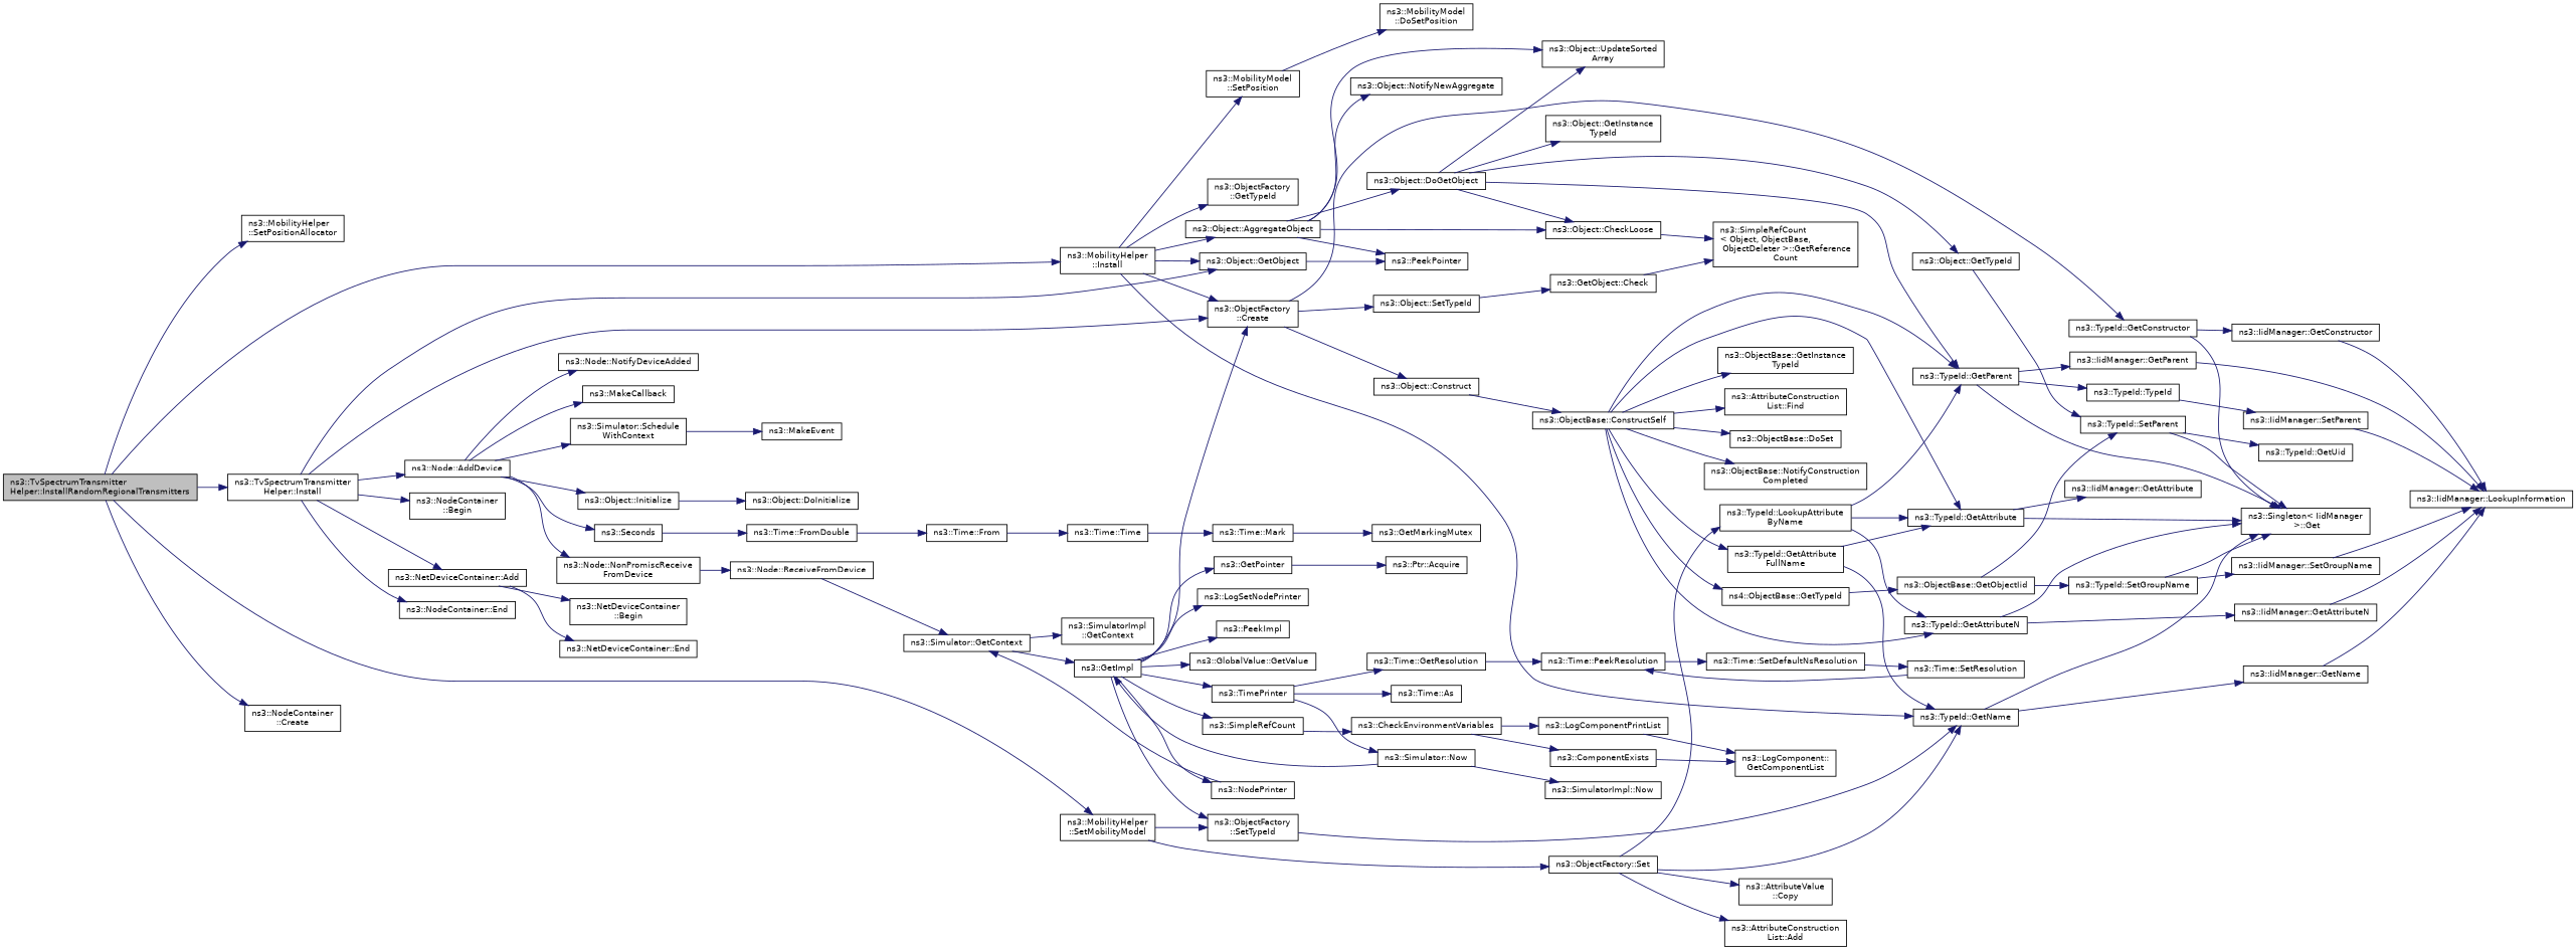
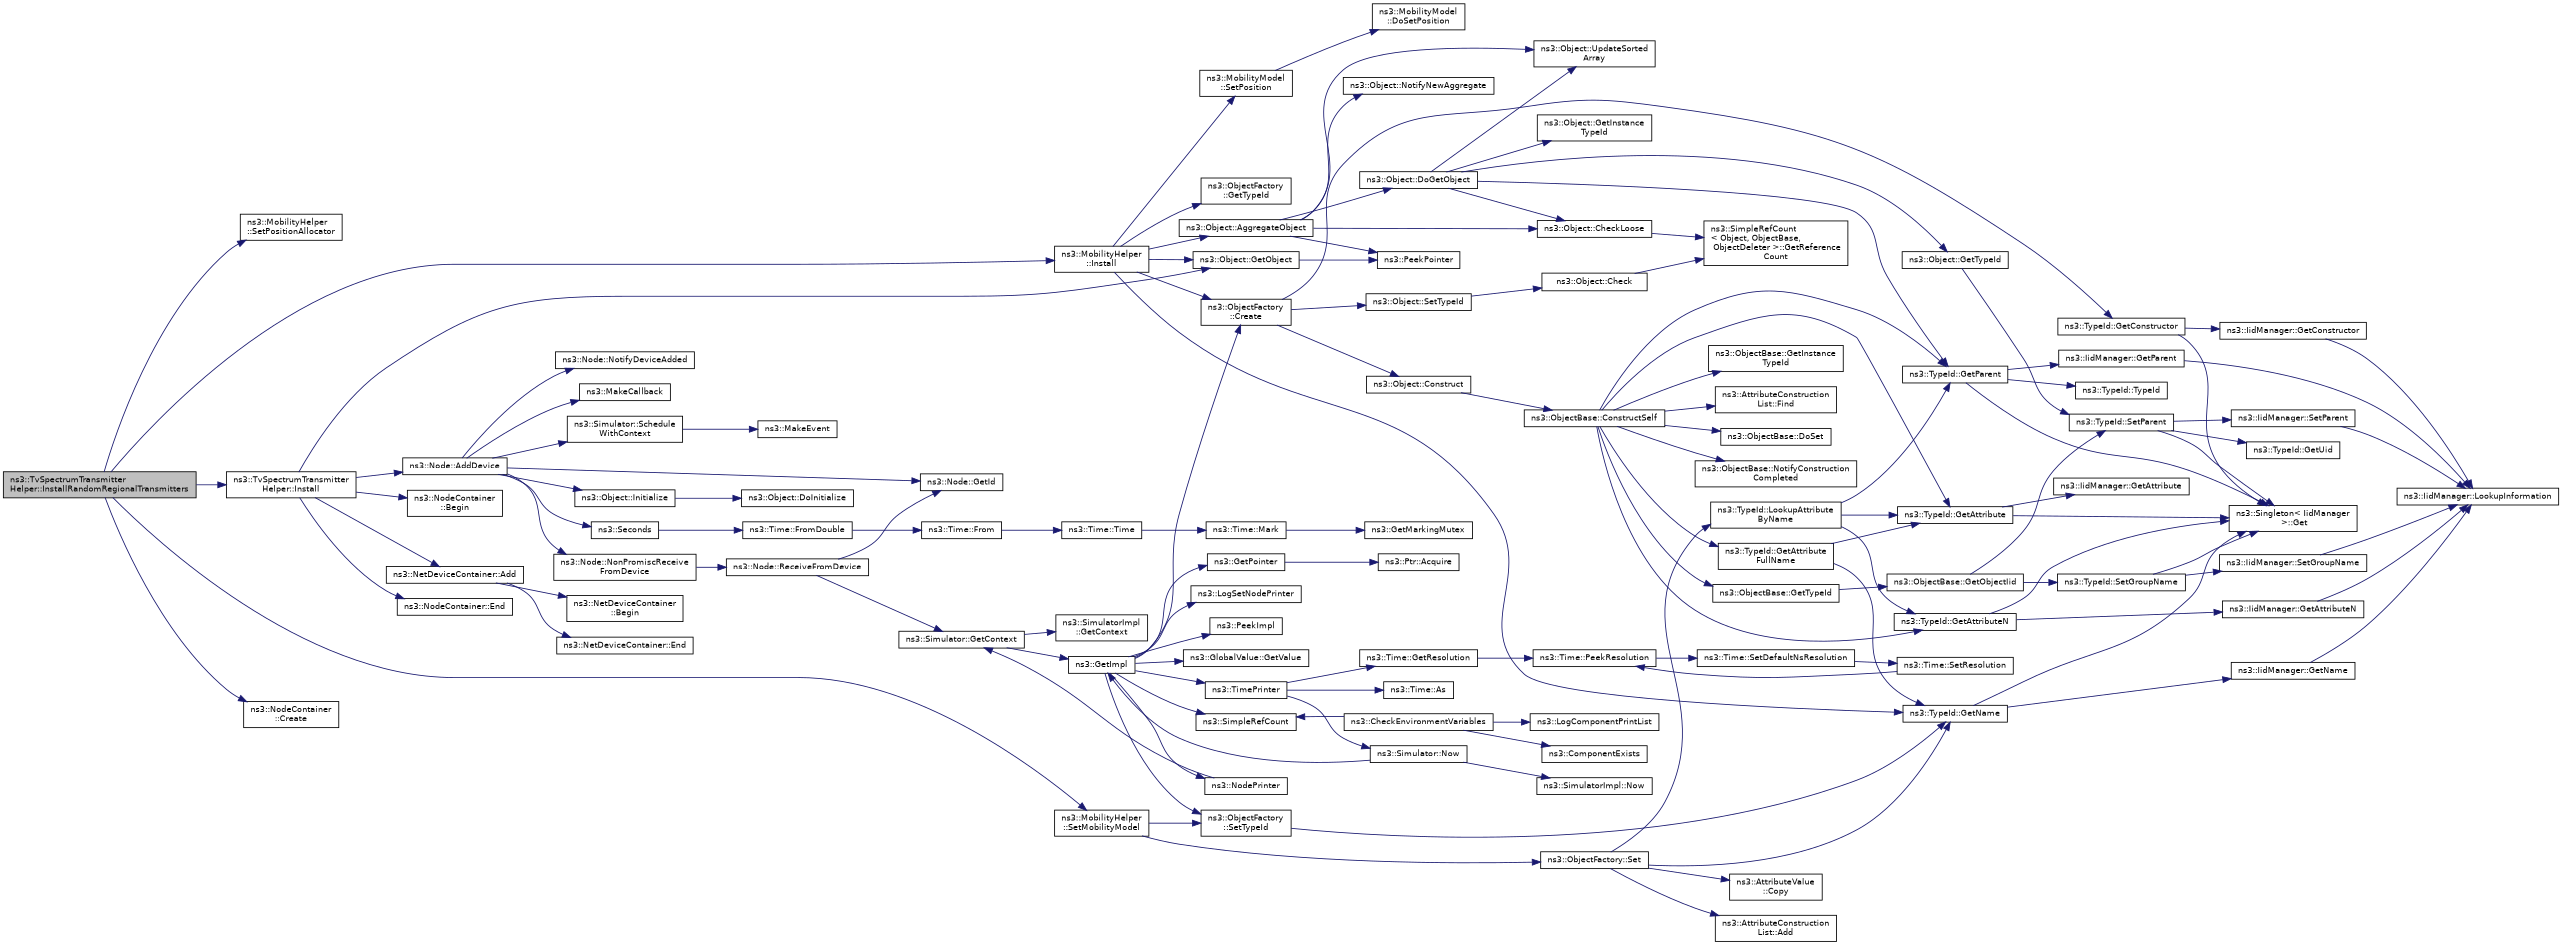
  digraph {
    rankdir=LR
    node [color=black fillcolor=white fontname=Helvetica fontsize=10 shape=record style=filled]
    edge [color=midnightblue fontname=Helvetica fontsize=10 labelfontname=Helvetica labelfontsize=10 style=solid]
    n1 [fillcolor=grey75 fontcolor=black height=0.2 label="ns3::TvSpectrumTransmitter\lHelper::InstallRandomRegionalTransmitters" width=0.4]
    n2 [height=0.2 label="ns3::MobilityHelper\l::SetPositionAllocator" width=0.4]
    n3 [height=0.2 label="ns3::MobilityHelper\l::SetMobilityModel" width=0.4]
    n4 [height=0.2 label="ns3::NodeContainer\l::Create" width=0.4]
    n5 [height=0.2 label="ns3::MobilityHelper\l::Install" width=0.4]
    n6 [height=0.2 label="ns3::TvSpectrumTransmitter\lHelper::Install" width=0.4]
    n7 [height=0.2 label="ns3::ObjectFactory\l::SetTypeId" width=0.4]
    n8 [height=0.2 label="ns3::ObjectFactory::Set" width=0.4]
    n9 [height=0.2 label="ns3::TypeId::GetName" width=0.4]
    n10 [height=0.2 label="ns3::Object::GetObject" width=0.4]
    n11 [height=0.2 label="ns3::ObjectFactory\l::Create" width=0.4]
    n12 [height=0.2 label="ns3::ObjectFactory\l::GetTypeId" width=0.4]
    n13 [height=0.2 label="ns3::Object::AggregateObject" width=0.4]
    n14 [height=0.2 label="ns3::MobilityModel\l::SetPosition" width=0.4]
    n15 [height=0.2 label="ns3::NodeContainer\l::Begin" width=0.4]
    n16 [height=0.2 label="ns3::NodeContainer::End" width=0.4]
    n17 [height=0.2 label="ns3::Node::AddDevice" width=0.4]
    n18 [height=0.2 label="ns3::NetDeviceContainer::Add" width=0.4]
    n19 [height=0.2 label="ns3::TypeId::LookupAttribute\lByName" width=0.4]
    n20 [height=0.2 label="ns3::AttributeConstruction\lList::Add" width=0.4]
    n21 [height=0.2 label="ns3::AttributeValue\l::Copy" width=0.4]
    n22 [height=0.2 label="ns3::Singleton\< IidManager\l \>::Get" width=0.4]
    n23 [height=0.2 label="ns3::IidManager::GetName" width=0.4]
    n24 [height=0.2 label="ns3::IidManager::LookupInformation" width=0.4]
    n25 [height=0.2 label="ns3::TypeId::GetAttributeN" width=0.4]
    n26 [height=0.2 label="ns3::TypeId::GetAttribute" width=0.4]
    n27 [height=0.2 label="ns3::TypeId::GetParent" width=0.4]
    n28 [height=0.2 label="ns3::IidManager::GetAttributeN" width=0.4]
    n29 [height=0.2 label="ns3::IidManager::GetAttribute" width=0.4]
    n30 [height=0.2 label="ns3::IidManager::GetParent" width=0.4]
    n31 [height=0.2 label="ns3::TypeId::TypeId" width=0.4]
    n32 [height=0.2 label="ns3::PeekPointer" width=0.4]
    n33 [height=0.2 label="ns3::TypeId::GetConstructor" width=0.4]
    n34 [height=0.2 label="ns3::Object::SetTypeId" width=0.4]
    n35 [height=0.2 label="ns3::Object::Construct" width=0.4]
    n36 [height=0.2 label="ns3::Object::CheckLoose" width=0.4]
    n37 [height=0.2 label="ns3::Object::DoGetObject" width=0.4]
    n38 [height=0.2 label="ns3::Object::UpdateSorted\lArray" width=0.4]
    n39 [height=0.2 label="ns3::Object::NotifyNewAggregate" width=0.4]
    n40 [height=0.2 label="ns3::MobilityModel\l::DoSetPosition" width=0.4]
    n41 [height=0.2 label="ns3::IidManager::GetConstructor" width=0.4]
-   n42 [height=0.2 label="ns3::GetObject::Check" width=0.4]
+   n42 [height=0.2 label="ns3::Object::Check" width=0.4]
    n43 [height=0.2 label="ns3::ObjectBase::ConstructSelf" width=0.4]
    n44 [height=0.2 label="ns3::SimpleRefCount\l\< Object, ObjectBase,\l ObjectDeleter \>::GetReference\lCount" width=0.4]
    n45 [height=0.2 label="ns3::ObjectBase::GetInstance\lTypeId" width=0.4]
    n46 [height=0.2 label="ns3::AttributeConstruction\lList::Find" width=0.4]
    n47 [height=0.2 label="ns3::ObjectBase::DoSet" width=0.4]
    n48 [height=0.2 label="ns3::TypeId::GetAttribute\lFullName" width=0.4]
-   n49 [height=0.2 label="ns4::ObjectBase::GetTypeId" width=0.4]
+   n49 [height=0.2 label="ns3::ObjectBase::GetTypeId" width=0.4]
    n50 [height=0.2 label="ns3::ObjectBase::NotifyConstruction\lCompleted" width=0.4]
    n51 [height=0.2 label="ns3::ObjectBase::GetObjectIid" width=0.4]
    n52 [height=0.2 label="ns3::TypeId::SetParent" width=0.4]
    n53 [height=0.2 label="ns3::TypeId::SetGroupName" width=0.4]
    n54 [height=0.2 label="ns3::TypeId::GetUid" width=0.4]
    n55 [height=0.2 label="ns3::IidManager::SetParent" width=0.4]
    n56 [height=0.2 label="ns3::IidManager::SetGroupName" width=0.4]
    n57 [height=0.2 label="ns3::Object::GetTypeId" width=0.4]
    n58 [height=0.2 label="ns3::Object::GetInstance\lTypeId" width=0.4]
    n59 [height=0.2 label="ns3::MakeCallback" width=0.4]
    n60 [height=0.2 label="ns3::Node::NonPromiscReceive\lFromDevice" width=0.4]
+   n61 [height=0.2 label="ns3::Node::GetId" width=0.4]
    n62 [height=0.2 label="ns3::Simulator::Schedule\lWithContext" width=0.4]
    n63 [height=0.2 label="ns3::Seconds" width=0.4]
    n64 [height=0.2 label="ns3::Object::Initialize" width=0.4]
    n65 [height=0.2 label="ns3::Node::NotifyDeviceAdded" width=0.4]
    n66 [height=0.2 label="ns3::NetDeviceContainer\l::Begin" width=0.4]
    n67 [height=0.2 label="ns3::NetDeviceContainer::End" width=0.4]
    n68 [height=0.2 label="ns3::Node::ReceiveFromDevice" width=0.4]
    n69 [height=0.2 label="ns3::MakeEvent" width=0.4]
    n70 [height=0.2 label="ns3::Time::FromDouble" width=0.4]
    n71 [height=0.2 label="ns3::Object::DoInitialize" width=0.4]
    n72 [height=0.2 label="ns3::Simulator::GetContext" width=0.4]
    n73 [height=0.2 label="ns3::GetImpl" width=0.4]
    n74 [height=0.2 label="ns3::SimulatorImpl\l::GetContext" width=0.4]
    n75 [height=0.2 label="ns3::PeekImpl" width=0.4]
    n76 [height=0.2 label="ns3::GlobalValue::GetValue" width=0.4]
    n77 [height=0.2 label="ns3::GetPointer" width=0.4]
    n78 [height=0.2 label="ns3::SimpleRefCount" width=0.4]
    n79 [height=0.2 label="ns3::TimePrinter" width=0.4]
    n80 [height=0.2 label="ns3::LogSetNodePrinter" width=0.4]
    n81 [height=0.2 label="ns3::NodePrinter" width=0.4]
    n82 [height=0.2 label="ns3::Ptr::Acquire" width=0.4]
    n83 [height=0.2 label="ns3::CheckEnvironmentVariables" width=0.4]
    n84 [height=0.2 label="ns3::Time::GetResolution" width=0.4]
    n85 [height=0.2 label="ns3::Simulator::Now" width=0.4]
    n86 [height=0.2 label="ns3::Time::As" width=0.4]
    n87 [height=0.2 label="ns3::ComponentExists" width=0.4]
    n88 [height=0.2 label="ns3::LogComponentPrintList" width=0.4]
-   n89 [height=0.2 label="ns3::LogComponent::\lGetComponentList" width=0.4]
    n90 [height=0.2 label="ns3::Time::PeekResolution" width=0.4]
    n91 [height=0.2 label="ns3::SimulatorImpl::Now" width=0.4]
    n92 [height=0.2 label="ns3::Time::SetDefaultNsResolution" width=0.4]
    n93 [height=0.2 label="ns3::Time::SetResolution" width=0.4]
    n94 [height=0.2 label="ns3::Time::From" width=0.4]
    n95 [height=0.2 label="ns3::Time::Time" width=0.4]
    n96 [height=0.2 label="ns3::Time::Mark" width=0.4]
    n97 [height=0.2 label="ns3::GetMarkingMutex" width=0.4]
    n1 -> n2
    n1 -> n3
    n1 -> n4
    n1 -> n5
    n1 -> n6
    n3 -> n7
    n3 -> n8
    n5 -> n9
    n5 -> n10
    n5 -> n11
    n5 -> n12
    n5 -> n13
    n5 -> n14
    n6 -> n10
-   n6 -> n11
    n6 -> n15
    n6 -> n16
    n6 -> n17
    n6 -> n18
    n7 -> n9
    n8 -> n9
    n8 -> n19
    n8 -> n20
    n8 -> n21
    n9 -> n22
    n9 -> n23
    n10 -> n32
    n11 -> n33
    n11 -> n34
    n11 -> n35
    n13 -> n32
    n13 -> n36
    n13 -> n37
    n13 -> n38
    n13 -> n39
    n14 -> n40
    n17 -> n59
    n17 -> n60
+   n17 -> n61
    n17 -> n62
    n17 -> n63
    n17 -> n64
    n17 -> n65
    n18 -> n66
    n18 -> n67
    n19 -> n25
    n19 -> n26
    n19 -> n27
    n23 -> n24
    n25 -> n22
    n25 -> n28
    n26 -> n22
    n26 -> n29
    n27 -> n22
    n27 -> n30
    n27 -> n31
    n28 -> n24
    n30 -> n24
    n33 -> n22
    n33 -> n41
    n34 -> n42
    n35 -> n43
    n36 -> n44
    n37 -> n27
    n37 -> n36
    n37 -> n38
    n37 -> n57
    n37 -> n58
    n41 -> n24
    n42 -> n44
    n43 -> n25
    n43 -> n26
    n43 -> n27
    n43 -> n45
    n43 -> n46
    n43 -> n47
    n43 -> n48
    n43 -> n49
    n43 -> n50
    n48 -> n9
    n48 -> n26
    n49 -> n51
    n51 -> n52
    n51 -> n53
    n52 -> n22
    n52 -> n54
-   n31 -> n55
+   n52 -> n55
    n53 -> n22
    n53 -> n56
    n55 -> n24
    n56 -> n24
    n57 -> n52
    n60 -> n68
    n62 -> n69
    n63 -> n70
    n64 -> n71
+   n68 -> n61
    n68 -> n72
    n70 -> n94
    n72 -> n73
    n72 -> n74
    n73 -> n7
    n73 -> n11
    n73 -> n75
    n73 -> n76
    n73 -> n77
    n73 -> n78
    n73 -> n79
    n73 -> n80
    n73 -> n81
    n77 -> n82
-   n78 -> n83
+   n83 -> n78
    n79 -> n84
    n79 -> n85
    n79 -> n86
    n81 -> n72
    n83 -> n87
    n83 -> n88
    n84 -> n90
    n85 -> n73
    n85 -> n91
-   n87 -> n89
-   n88 -> n89
    n90 -> n92
    n92 -> n93
    n93 -> n90
    n94 -> n95
    n95 -> n96
    n96 -> n97
  }
